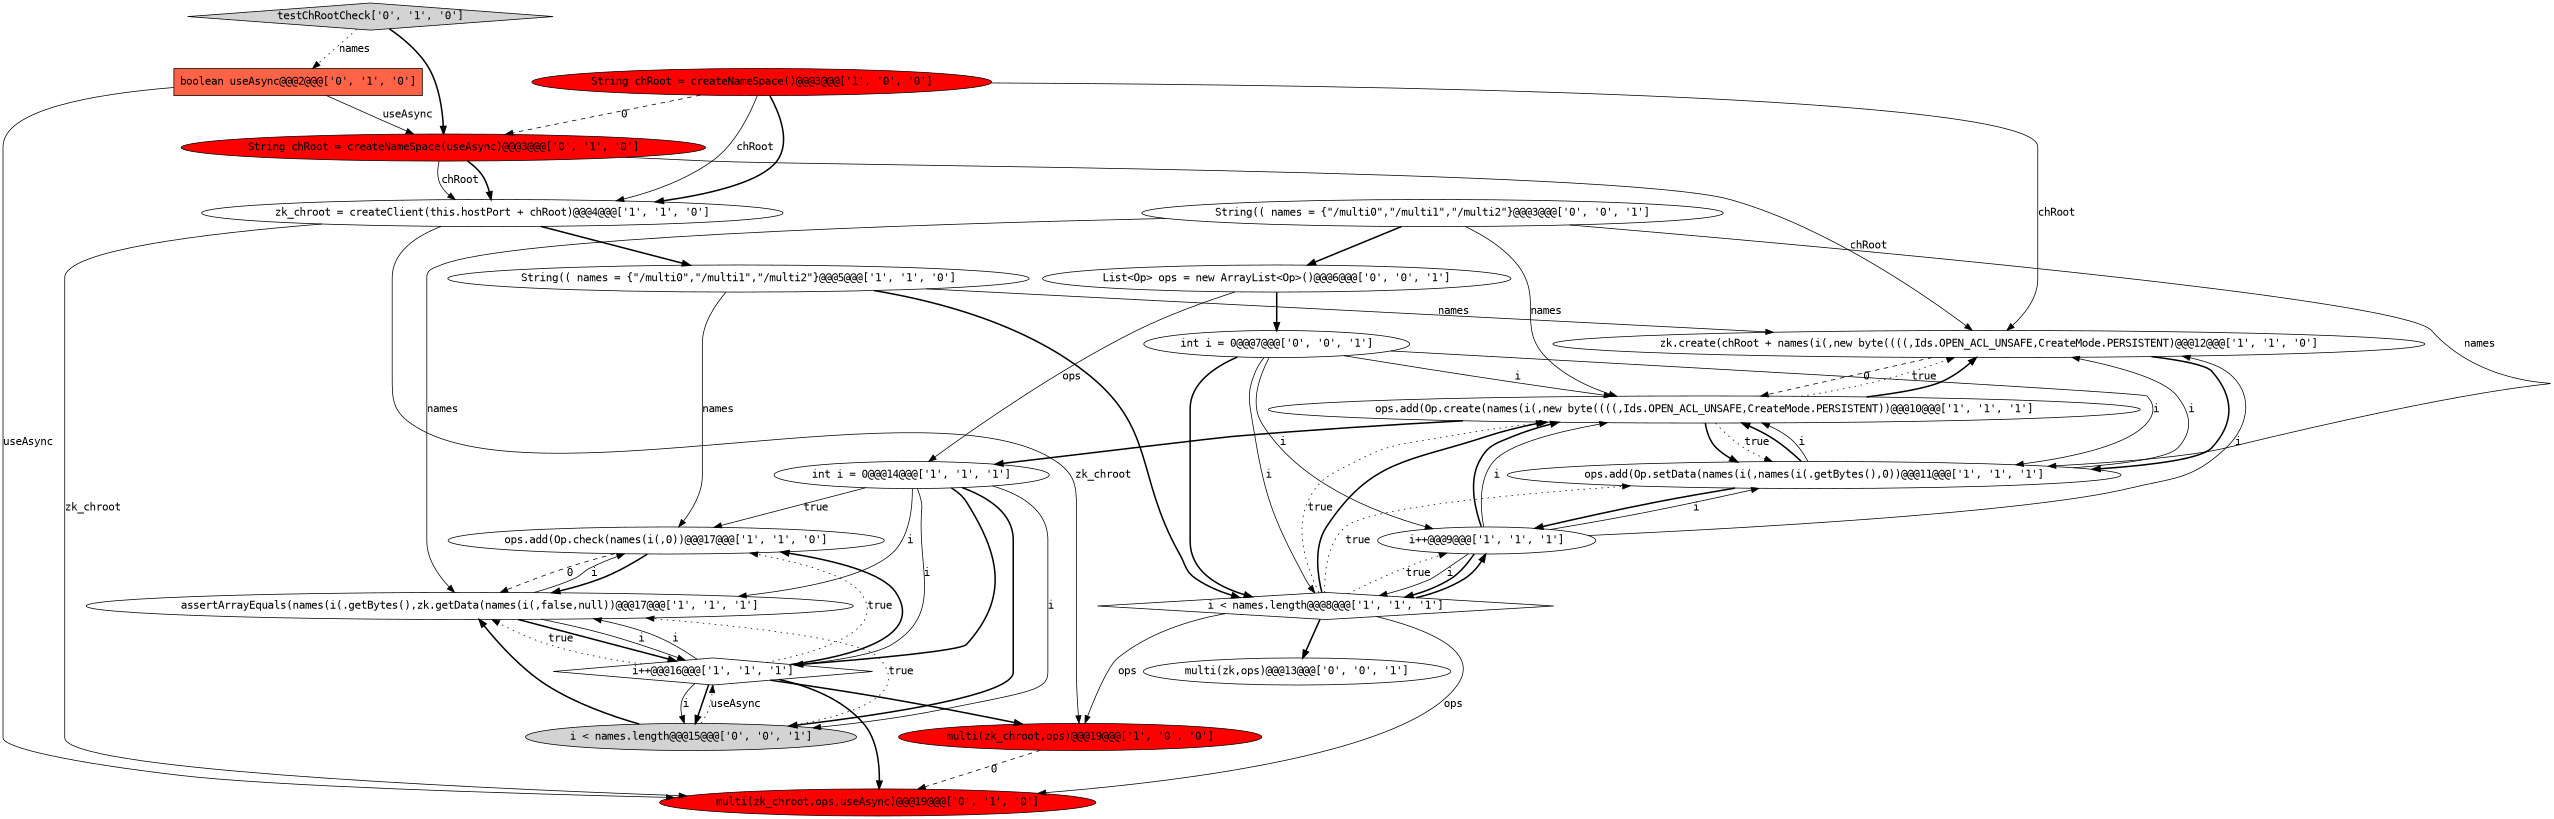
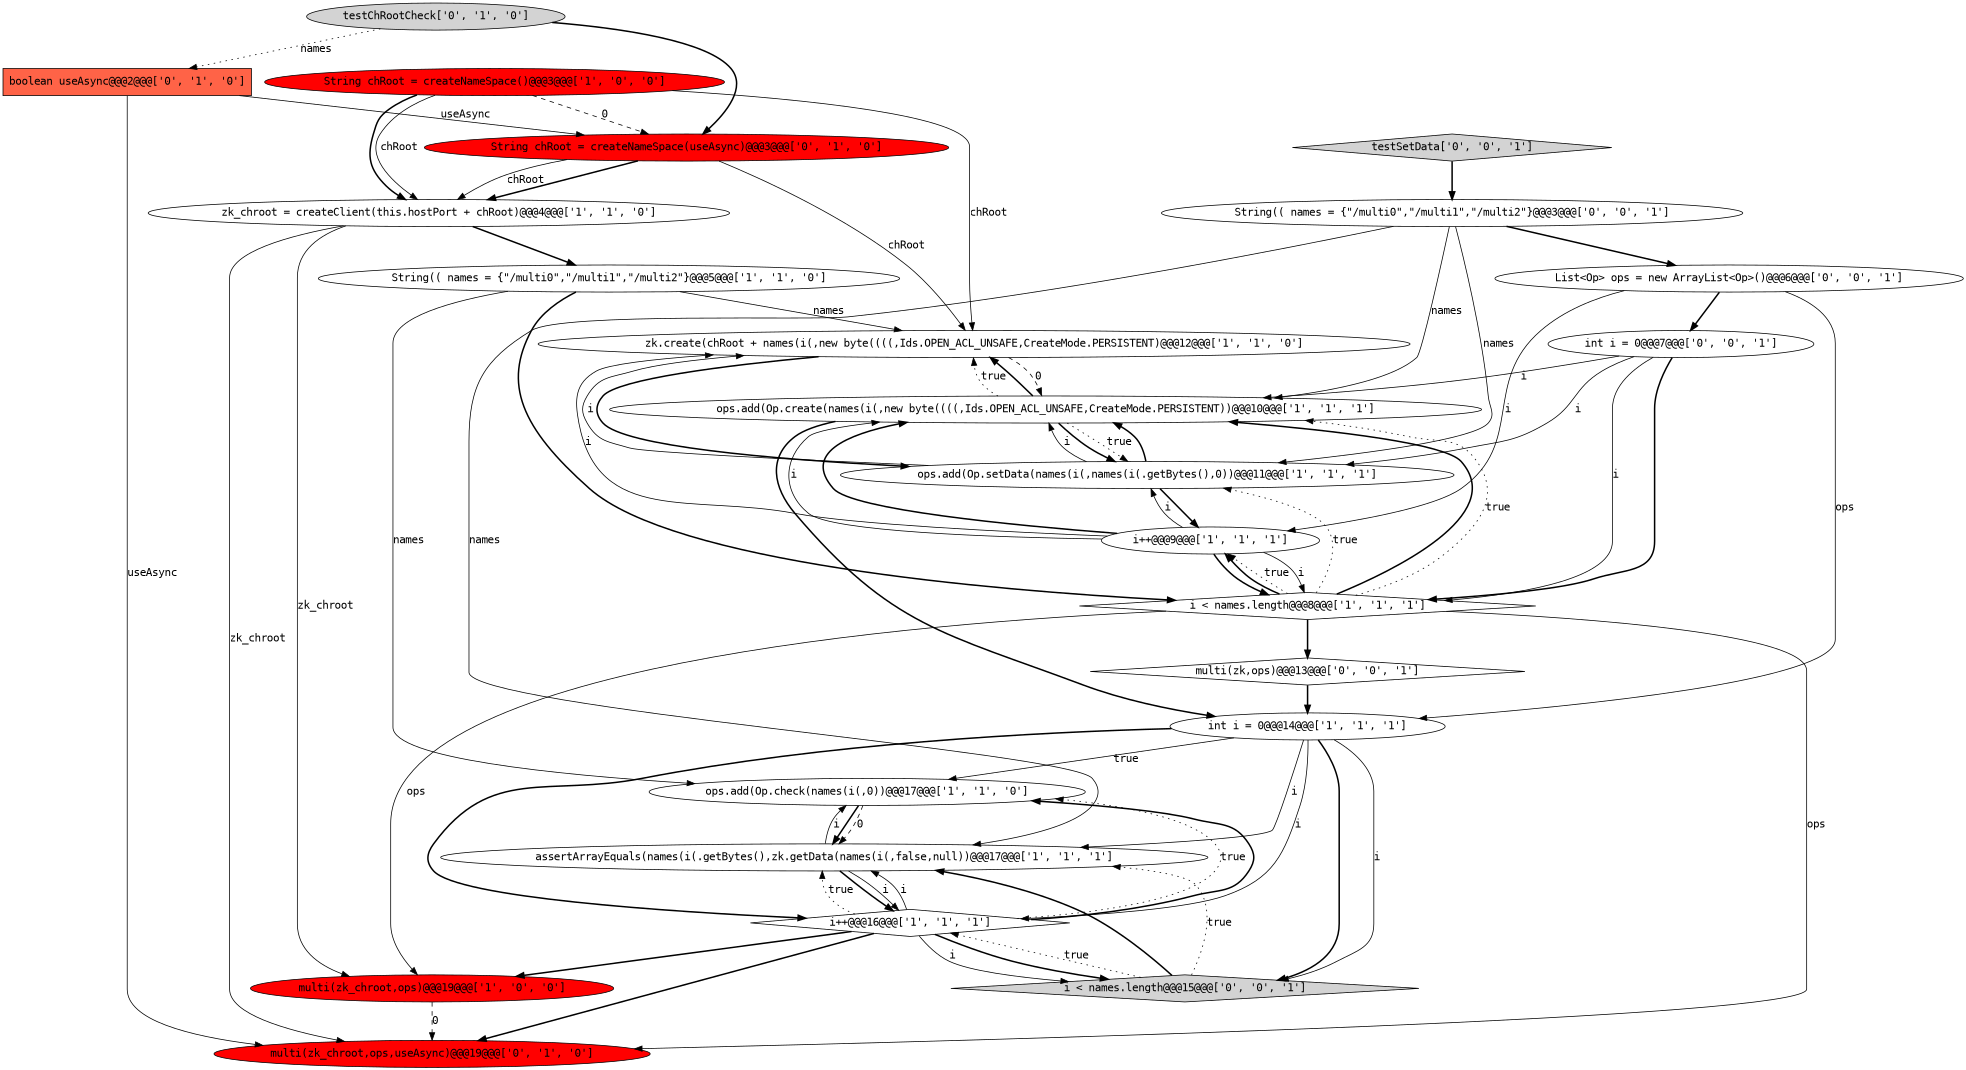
  digraph {
    fontname="DejaVu Sans Mono"
    node [fillcolor=white fontname="DejaVu Sans Mono" shape=ellipse style=filled]
    edge [fontname="DejaVu Sans Mono" style=solid]
-   n1 [fillcolor=lightgray label="testChRootCheck['0', '1', '0']" shape=diamond]
+   n1 [fillcolor=lightgray label="testChRootCheck['0', '1', '0']"]
    n2 [fillcolor=red label="String chRoot = createNameSpace(useAsync)@@@3@@@['0', '1', '0']"]
    n3 [fillcolor=tomato label="boolean useAsync@@@2@@@['0', '1', '0']" shape=box]
    n4 [label="zk_chroot = createClient(this.hostPort + chRoot)@@@4@@@['1', '1', '0']"]
    n5 [label="zk.create(chRoot + names(i(,new byte((((,Ids.OPEN_ACL_UNSAFE,CreateMode.PERSISTENT)@@@12@@@['1', '1', '0']"]
    n6 [fillcolor=red label="multi(zk_chroot,ops,useAsync)@@@19@@@['0', '1', '0']"]
    n7 [fillcolor=red label="multi(zk_chroot,ops)@@@19@@@['1', '0', '0']"]
    n8 [label="String(( names = {\"/multi0\",\"/multi1\",\"/multi2\"}@@@5@@@['1', '1', '0']"]
    n9 [label="i < names.length@@@8@@@['1', '1', '1']" shape=diamond]
    n10 [label="ops.add(Op.check(names(i(,0))@@@17@@@['1', '1', '0']"]
-   n11 [label="multi(zk,ops)@@@13@@@['0', '0', '1']"]
+   n11 [label="multi(zk,ops)@@@13@@@['0', '0', '1']" shape=diamond]
    n12 [label="ops.add(Op.create(names(i(,new byte((((,Ids.OPEN_ACL_UNSAFE,CreateMode.PERSISTENT))@@@10@@@['1', '1', '1']"]
    n13 [label="ops.add(Op.setData(names(i(,names(i(.getBytes(),0))@@@11@@@['1', '1', '1']"]
    n14 [label="i++@@@9@@@['1', '1', '1']"]
    n15 [label="int i = 0@@@14@@@['1', '1', '1']"]
    n16 [label="assertArrayEquals(names(i(.getBytes(),zk.getData(names(i(,false,null))@@@17@@@['1', '1', '1']"]
    n17 [label="i++@@@16@@@['1', '1', '1']" shape=diamond]
-   n18 [fillcolor=lightgray label="i < names.length@@@15@@@['0', '0', '1']"]
+   n18 [fillcolor=lightgray label="i < names.length@@@15@@@['0', '0', '1']" shape=diamond]
    n19 [fillcolor=red label="String chRoot = createNameSpace()@@@3@@@['1', '0', '0']"]
    n20 [label="String(( names = {\"/multi0\",\"/multi1\",\"/multi2\"}@@@3@@@['0', '0', '1']"]
    n21 [label="List<Op> ops = new ArrayList<Op>()@@@6@@@['0', '0', '1']"]
    n22 [label="int i = 0@@@7@@@['0', '0', '1']"]
+   n23 [fillcolor=lightgray label="testSetData['0', '0', '1']" shape=diamond]
    n1 -> n2 [style=bold]
    n1 -> n3 [label=names style=dotted]
    n2 -> n4 [style=bold]
    n2 -> n4 [label=chRoot]
    n2 -> n5 [label=chRoot]
    n3 -> n2 [label=useAsync]
    n3 -> n6 [label=useAsync]
    n4 -> n6 [label=zk_chroot]
    n4 -> n7 [label=zk_chroot]
    n4 -> n8 [style=bold]
    n5 -> n12 [label=0 style=dashed]
    n5 -> n13 [style=bold]
    n7 -> n6 [label=0 style=dashed]
    n8 -> n5 [label=names]
    n8 -> n9 [style=bold]
    n8 -> n10 [label=names]
    n9 -> n6 [label=ops]
    n9 -> n7 [label=ops]
    n9 -> n11 [style=bold]
    n9 -> n12 [style=bold]
    n9 -> n12 [label=true style=dotted]
    n9 -> n13 [label=true style=dotted]
    n9 -> n14 [label=true style=dotted]
    n9 -> n14 [style=bold]
    n10 -> n16 [style=bold]
    n10 -> n16 [label=0 style=dashed]
+   n11 -> n15 [style=bold]
    n12 -> n5 [label=true style=dotted]
    n12 -> n5 [style=bold]
    n12 -> n13 [style=bold]
    n12 -> n13 [label=true style=dotted]
    n12 -> n15 [style=bold]
    n13 -> n5 [label=i]
    n13 -> n12 [style=bold]
    n13 -> n12 [label=i]
    n13 -> n14 [style=bold]
    n14 -> n5 [label=i]
    n14 -> n9 [style=bold]
    n14 -> n9 [label=i]
    n14 -> n12 [label=i]
    n14 -> n12 [style=bold]
    n14 -> n13 [label=i]
    n15 -> n10 [label=true]
    n15 -> n16 [label=i]
    n15 -> n17 [style=bold]
    n15 -> n17 [label=i]
    n15 -> n18 [style=bold]
    n15 -> n18 [label=i]
    n16 -> n10 [label=i]
    n16 -> n17 [style=bold]
    n16 -> n17 [label=i]
    n17 -> n6 [style=bold]
    n17 -> n7 [style=bold]
    n17 -> n10 [label=true style=dotted]
    n17 -> n10 [style=bold]
    n17 -> n16 [label=i]
    n17 -> n16 [label=true style=dotted]
    n17 -> n18 [label=i]
    n17 -> n18 [style=bold]
    n18 -> n16 [label=true style=dotted]
    n18 -> n16 [style=bold]
-   n18 -> n17 [label=useAsync style=dotted]
+   n18 -> n17 [label=true style=dotted]
    n19 -> n2 [label=0 style=dashed]
    n19 -> n4 [label=chRoot]
    n19 -> n4 [style=bold]
    n19 -> n5 [label=chRoot]
    n20 -> n12 [label=names]
    n20 -> n13 [label=names]
    n20 -> n16 [label=names]
    n20 -> n21 [style=bold]
    n21 -> n15 [label=ops]
    n21 -> n22 [style=bold]
    n22 -> n9 [label=i]
    n22 -> n9 [style=bold]
    n22 -> n12 [label=i]
    n22 -> n13 [label=i]
-   n22 -> n14 [label=i]
+   n21 -> n14 [label=i]
+   n23 -> n20 [style=bold]
  }
